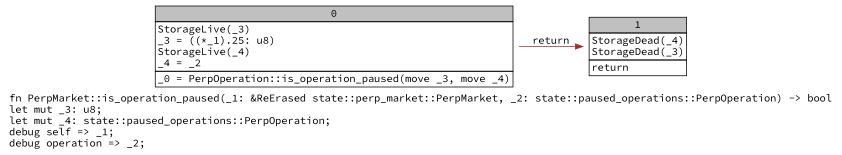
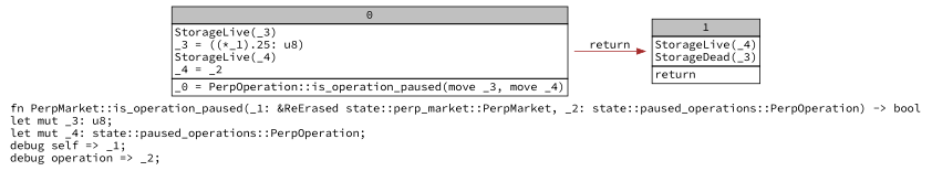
  digraph {
    fontname="Source Code Pro"
    label=<fn PerpMarket::is_operation_paused(_1: &amp;ReErased state::perp_market::PerpMarket, _2: state::paused_operations::PerpOperation) -&gt; bool<br align="left"/>let mut _3: u8;<br align="left"/>let mut _4: state::paused_operations::PerpOperation;<br align="left"/>debug self =&gt; _1;<br align="left"/>debug operation =&gt; _2;<br align="left"/>>
    rankdir=LR
    node [fontname="Source Code Pro" shape=none]
    n1 [label=<<table border="0" cellborder="1" cellspacing="0"><tr><td bgcolor="gray" align="center" colspan="1">0</td></tr><tr><td align="left" balign="left">StorageLive(_3)<br/>_3 = ((*_1).25: u8)<br/>StorageLive(_4)<br/>_4 = _2<br/></td></tr><tr><td align="left">_0 = PerpOperation::is_operation_paused(move _3, move _4)</td></tr></table>>]
-   n2 [label=<<table border="0" cellborder="1" cellspacing="0"><tr><td bgcolor="gray" align="center" colspan="1">1</td></tr><tr><td align="left" balign="left">StorageDead(_4)<br/>StorageDead(_3)<br/></td></tr><tr><td align="left">return</td></tr></table>>]
+   n2 [label=<<table border="0" cellborder="1" cellspacing="0"><tr><td bgcolor="gray" align="center" colspan="1">1</td></tr><tr><td align="left" balign="left">StorageLive(_4)<br/>StorageDead(_3)<br/></td></tr><tr><td align="left">return</td></tr></table>>]
    n1 -> n2 [fontname="Source Code Pro" label=return color=brown]
  }
